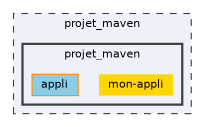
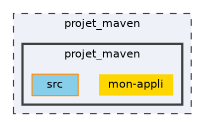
  digraph {
    compound=true
    node [fontname=Helvetica fontsize=10 style=filled color=darkorange]
    n1 [height=0.2 label="mon-appli" shape=plaintext width=0.4 fillcolor=gold]
-   n2 [fillcolor=skyblue height=0.2 label=appli shape=box width=0.4]
+   n2 [fillcolor=skyblue height=0.2 label=src shape=box width=0.4]
    subgraph cluster_1 {
      bgcolor="#eef1f8"
      fontname=Helvetica
      fontsize=10
      label=projet_maven
      pencolor=grey25
      style="filled,dashed"
      subgraph cluster_2 {
        bgcolor="#eef1f8"
        fontname=Helvetica
        fontsize=10
        pencolor=grey25
        style="filled,bold"
        n1
        n2
      }
    }
  }
